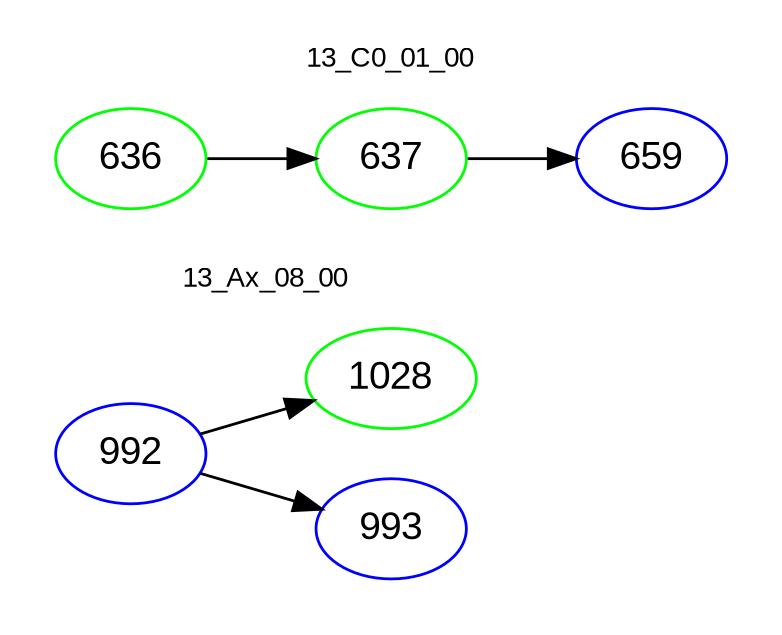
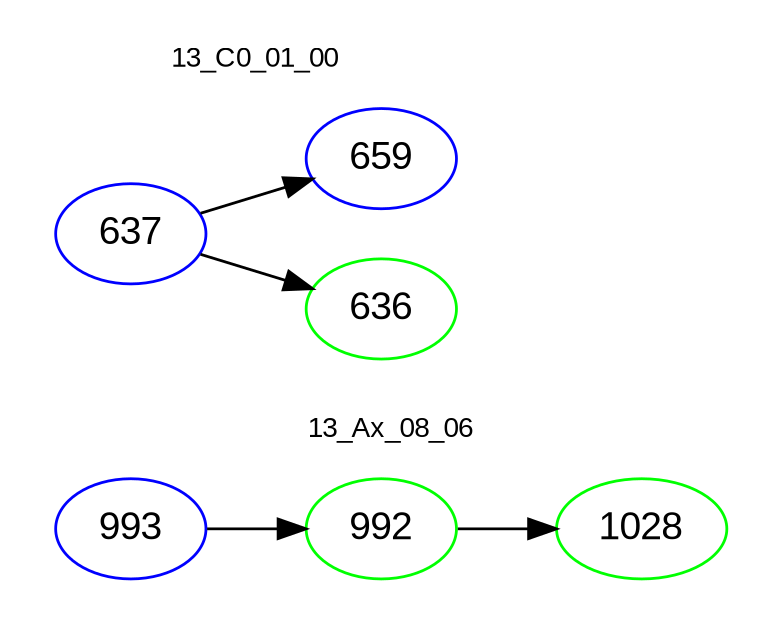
  digraph {
    fontname="Liberation Sans"
    rankdir=LR
    node [color=green fontname="Liberation Sans"]
    edge [color=black fontname="Liberation Sans"]
-   n1 [color=blue label=992]
+   n1 [label=992]
    n2 [color=blue label=993]
    n3 [label=1028]
-   n4 [label=637]
+   n4 [color=blue label=637]
    n5 [label=636]
    n6 [color=blue label=659]
    subgraph cluster_1 {
      color=white
      fontsize=10
-     label="13_Ax_08_00"
+     label="13_Ax_08_06"
      n1
      n2
      n3
    }
    subgraph cluster_2 {
      color=white
      fontsize=10
      label="13_C0_01_00"
      n4
      n5
      n6
    }
-   n1 -> n2
+   n2 -> n1
    n1 -> n3
-   n5 -> n4
+   n4 -> n5
    n4 -> n6
  }
